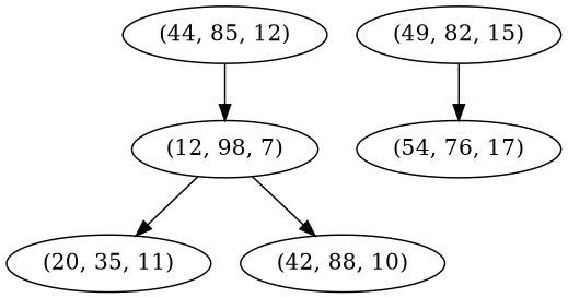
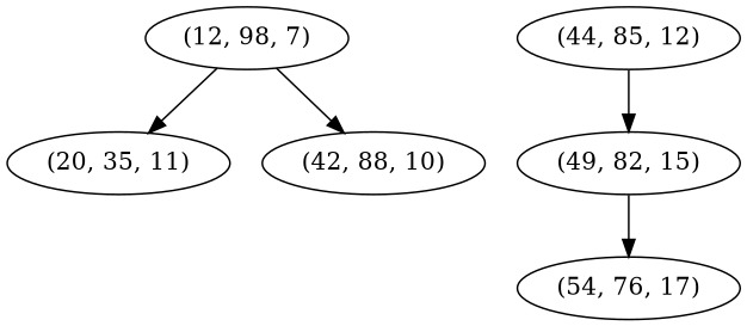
  digraph {
    n1 [label="(20, 35, 11)"]
    "(12, 98, 7)"
    "(42, 88, 10)"
    "(44, 85, 12)"
    "(49, 82, 15)"
    "(54, 76, 17)"
    "(12, 98, 7)" -> n1
    "(12, 98, 7)" -> "(42, 88, 10)"
-   "(44, 85, 12)" -> "(12, 98, 7)"
+   "(44, 85, 12)" -> "(49, 82, 15)"
    "(49, 82, 15)" -> "(54, 76, 17)"
  }
